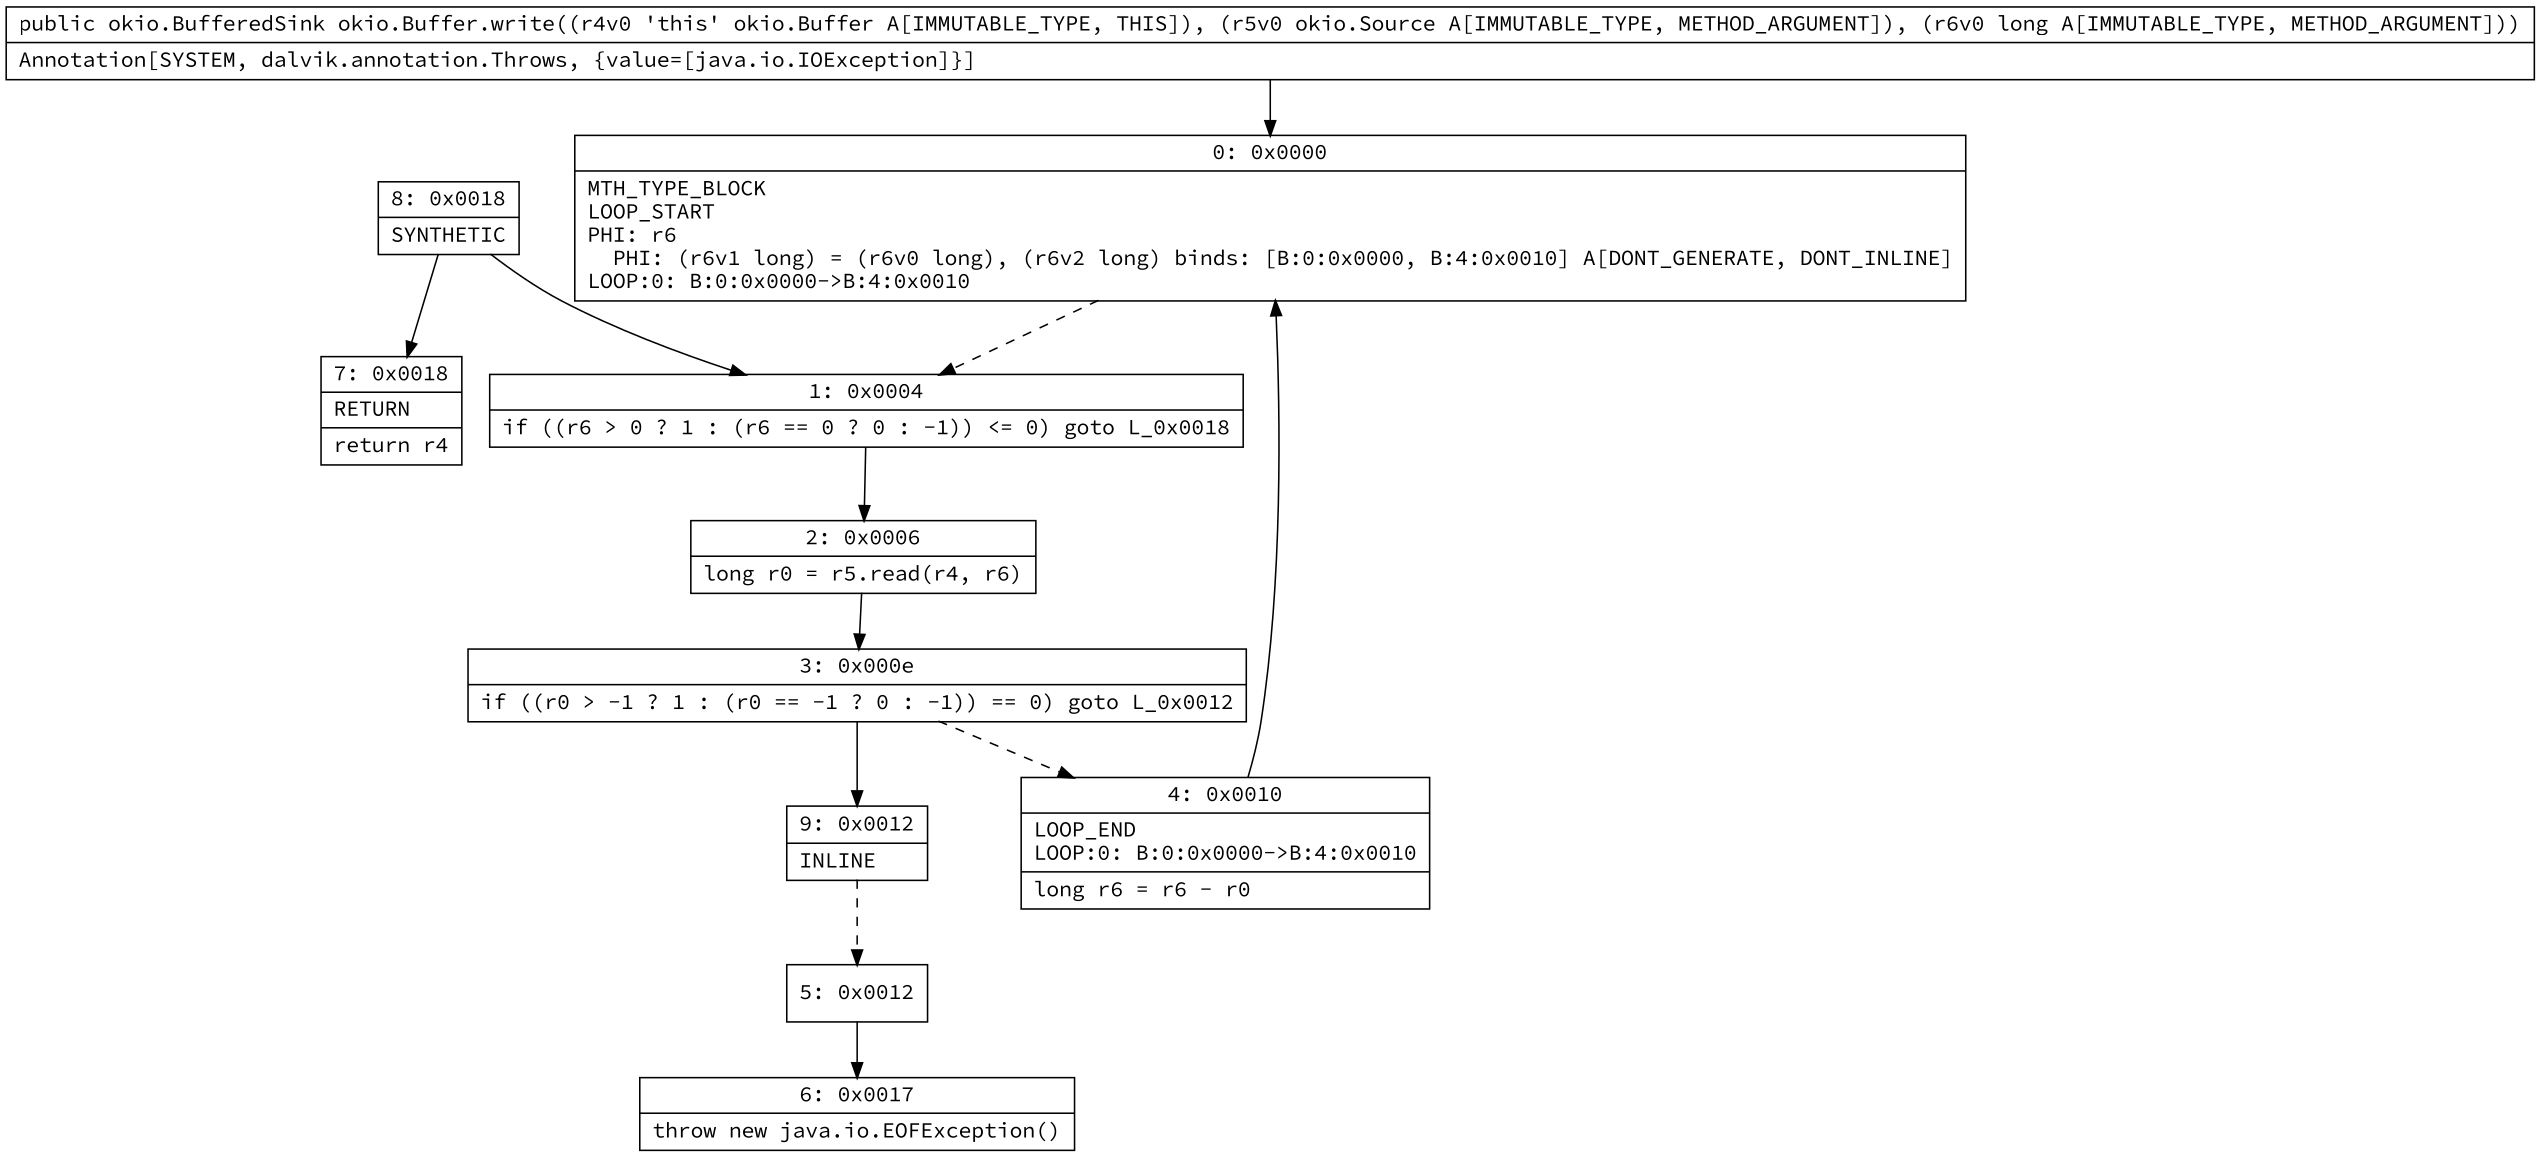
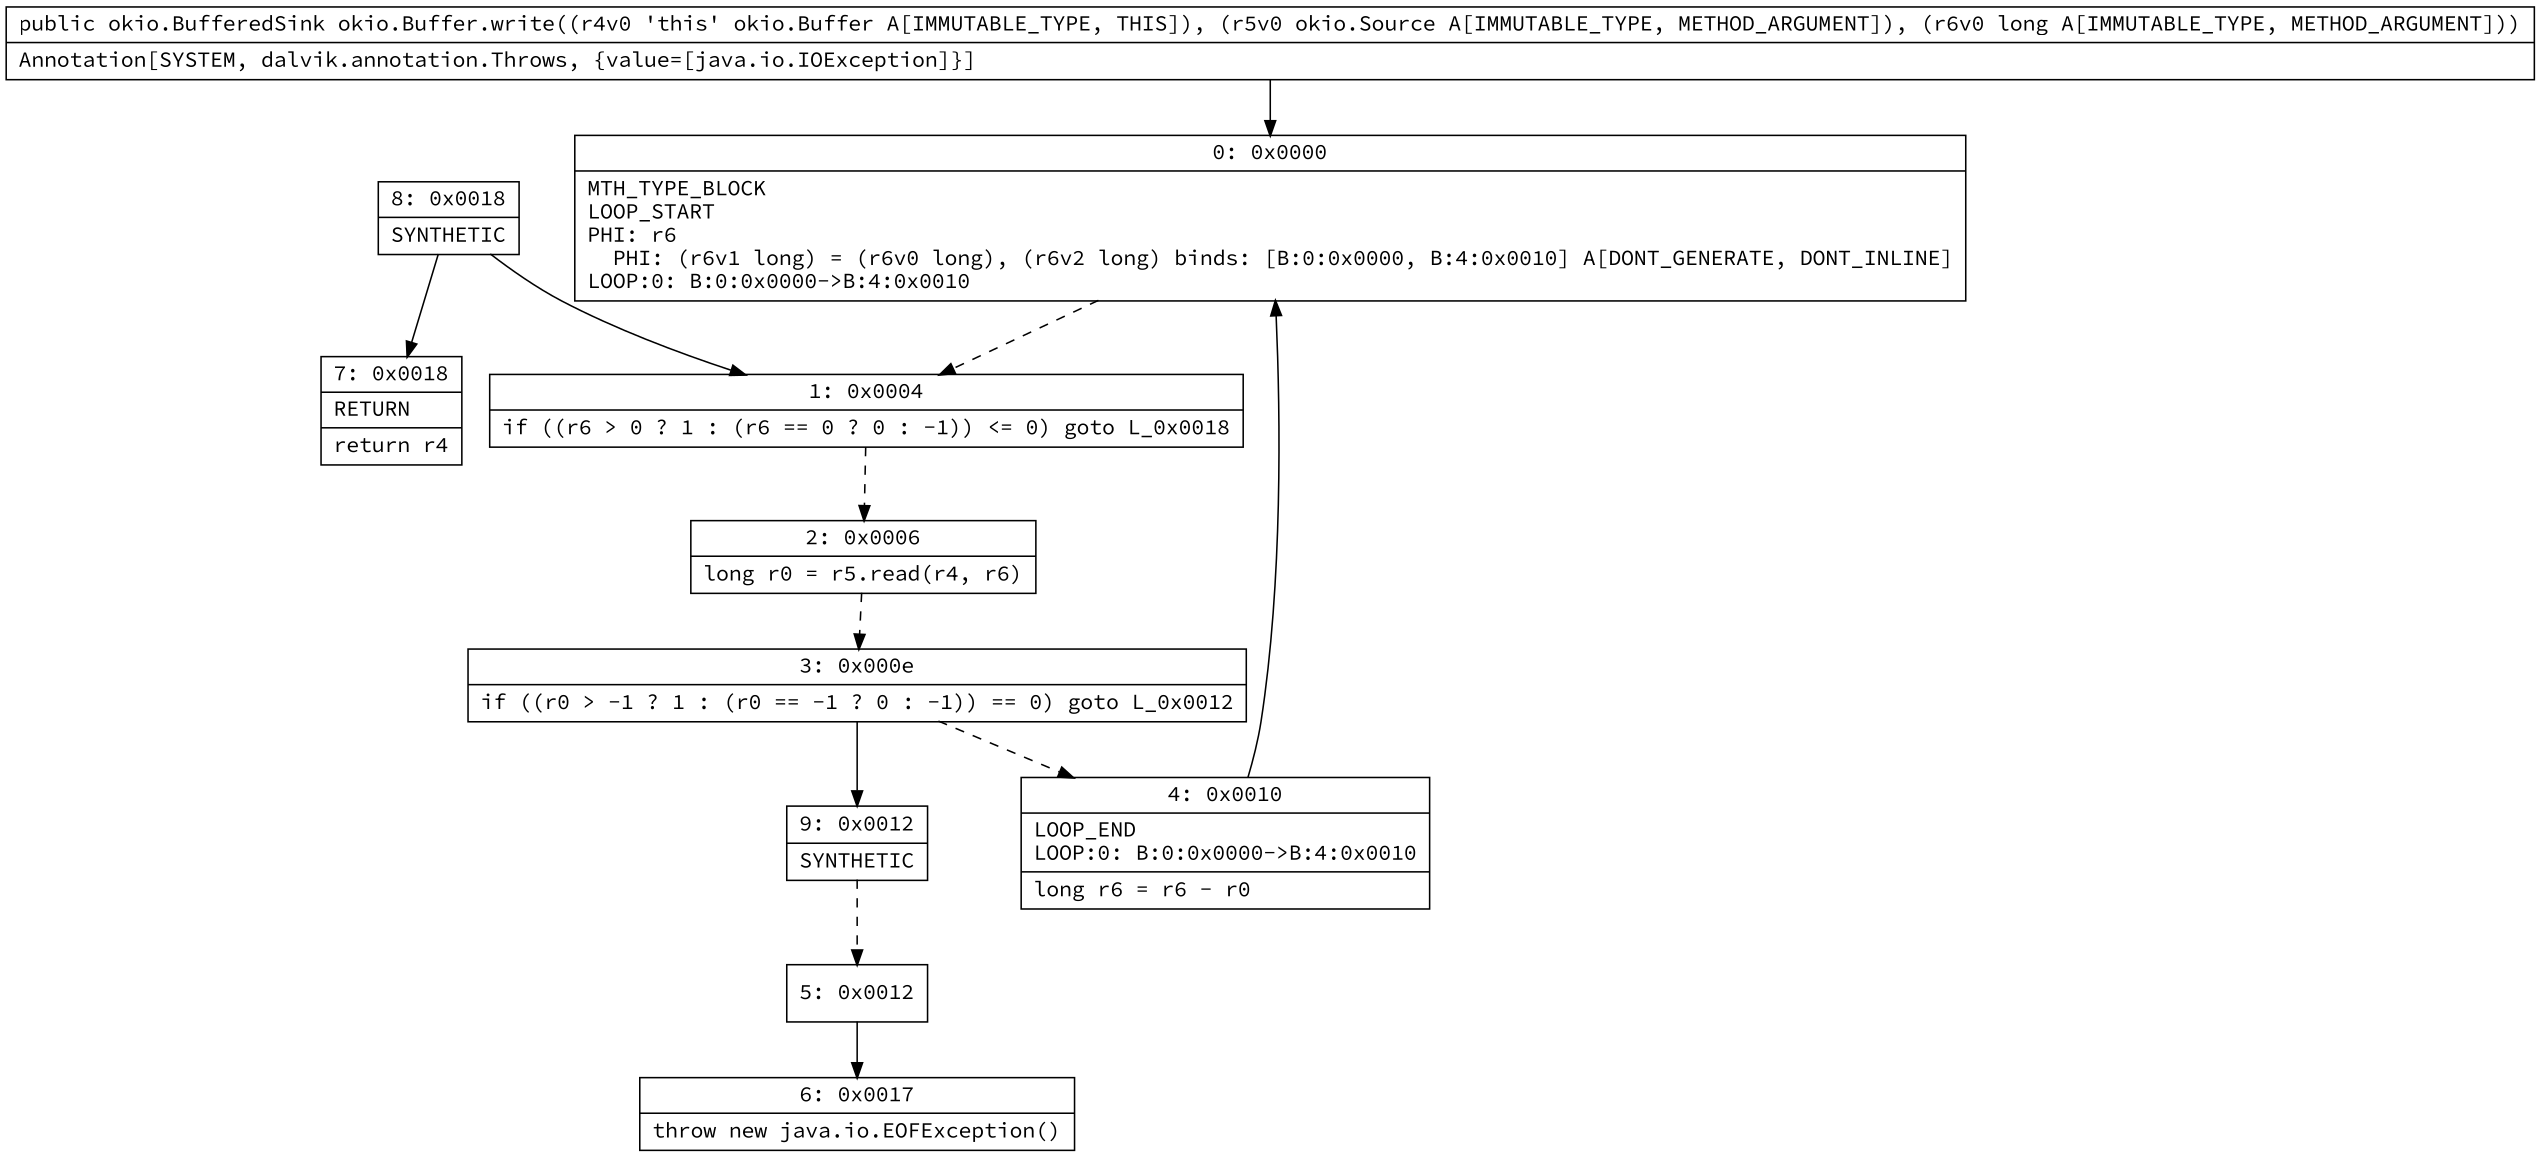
  digraph {
    fontname="Source Code Pro"
    node [fontname="Source Code Pro" shape=record]
    edge [fontname="Source Code Pro"]
    n1 [label="{0\:\ 0x0000|MTH_TYPE_BLOCK\lLOOP_START\lPHI: r6 \l  PHI: (r6v1 long) = (r6v0 long), (r6v2 long) binds: [B:0:0x0000, B:4:0x0010] A[DONT_GENERATE, DONT_INLINE]\lLOOP:0: B:0:0x0000\-\>B:4:0x0010\l}"]
    n2 [label="{1\:\ 0x0004|if ((r6 \> 0 ? 1 : (r6 == 0 ? 0 : \-1)) \<= 0) goto L_0x0018\l}"]
    n3 [label="{2\:\ 0x0006|long r0 = r5.read(r4, r6)\l}"]
    n4 [label="{3\:\ 0x000e|if ((r0 \> \-1 ? 1 : (r0 == \-1 ? 0 : \-1)) == 0) goto L_0x0012\l}"]
    n5 [label="{8\:\ 0x0018|SYNTHETIC\l}"]
    n6 [label="{7\:\ 0x0018|RETURN\l|return r4\l}"]
    n7 [label="{4\:\ 0x0010|LOOP_END\lLOOP:0: B:0:0x0000\-\>B:4:0x0010\l|long r6 = r6 \- r0\l}"]
-   n8 [label="{9\:\ 0x0012|INLINE\l}"]
+   n8 [label="{9\:\ 0x0012|SYNTHETIC\l}"]
    n9 [label="{5\:\ 0x0012}"]
    n10 [label="{6\:\ 0x0017|throw new java.io.EOFException()\l}"]
    n11 [label="{public okio.BufferedSink okio.Buffer.write((r4v0 'this' okio.Buffer A[IMMUTABLE_TYPE, THIS]), (r5v0 okio.Source A[IMMUTABLE_TYPE, METHOD_ARGUMENT]), (r6v0 long A[IMMUTABLE_TYPE, METHOD_ARGUMENT]))  | Annotation[SYSTEM, dalvik.annotation.Throws, \{value=[java.io.IOException]\}]\l}"]
    n1 -> n2 [style=dashed]
-   n2 -> n3 [style=solid]
-   n3 -> n4
+   n2 -> n3 [style=dashed]
+   n3 -> n4 [style=dashed]
    n4 -> n7 [style=dashed]
    n4 -> n8
    n5 -> n2
    n5 -> n6
    n7 -> n1
    n8 -> n9 [style=dashed]
    n9 -> n10
    n11 -> n1
  }
